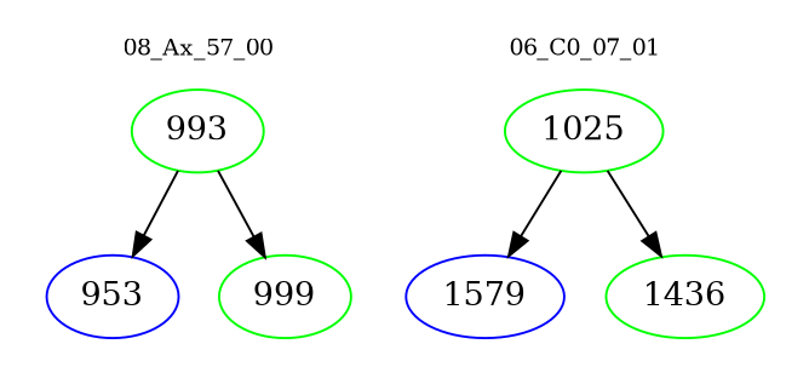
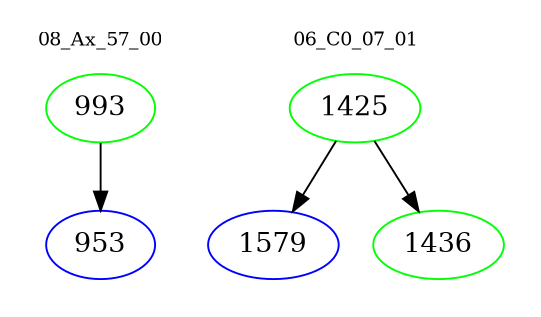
  digraph {
    node [color=green]
    edge [color=black]
    n1 [label=993]
    n2 [color=blue label=953]
-   n3 [label=999]
-   n4 [label=1025]
+   n4 [label=1425]
    n5 [color=blue label=1579]
    n6 [label=1436]
    subgraph cluster_1 {
      color=white
      fontsize=10
      label="08_Ax_57_00"
      n1
      n2
-     n3
    }
    subgraph cluster_2 {
      color=white
      fontsize=10
      label="06_C0_07_01"
      n4
      n5
      n6
    }
    n1 -> n2
-   n1 -> n3
    n4 -> n5
    n4 -> n6
  }
